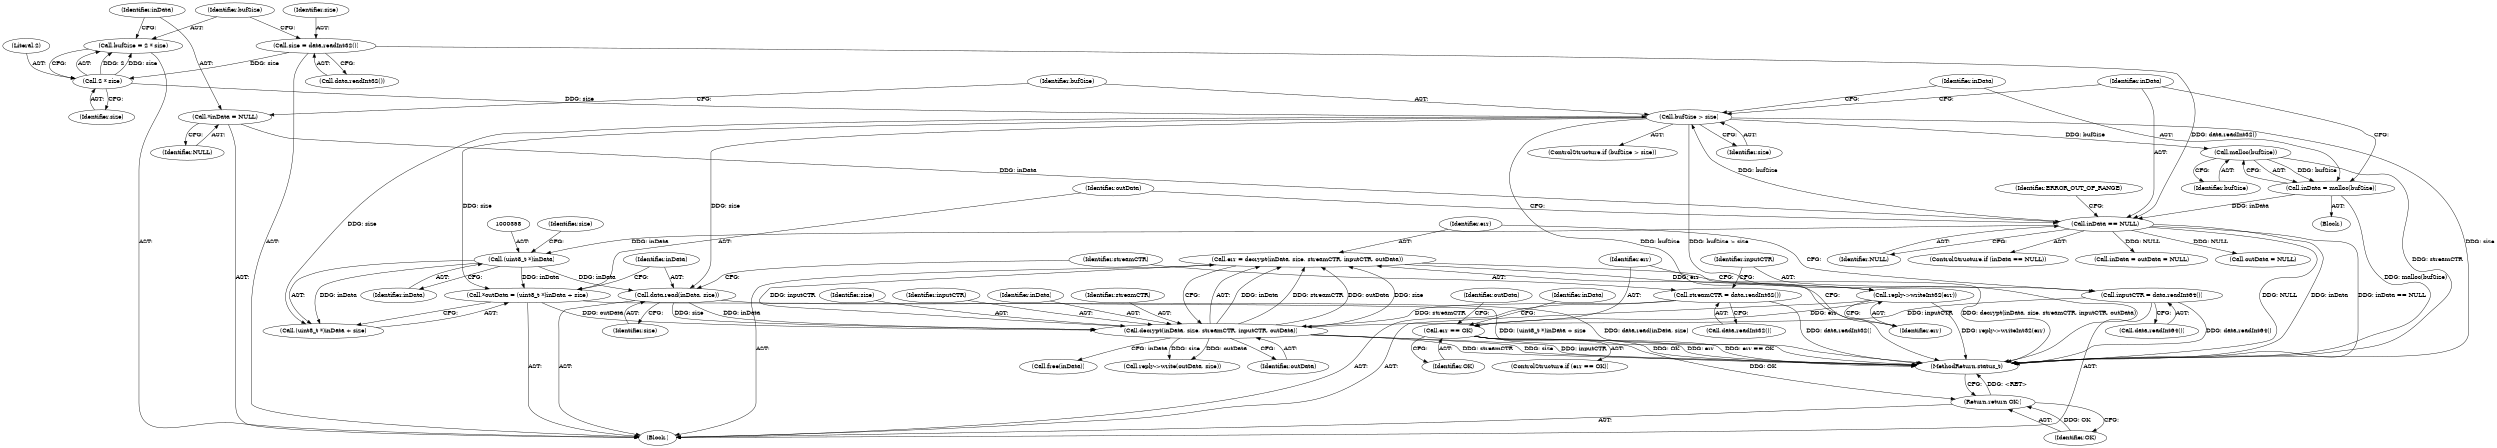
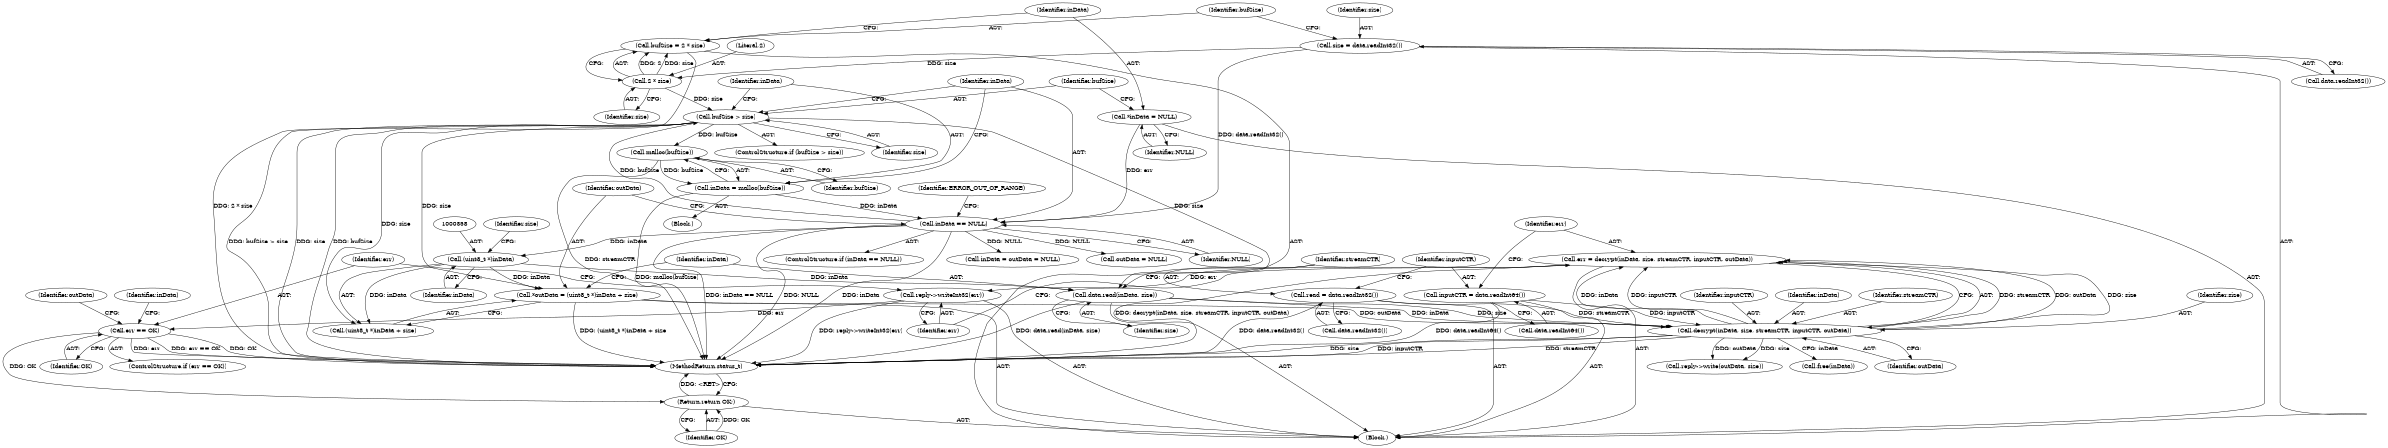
  digraph {
    n1 [label="(Call,err = decrypt(inData, size, streamCTR, inputCTR, outData))"]
    n2 [label="(Call,decrypt(inData, size, streamCTR, inputCTR, outData))"]
    n3 [label="(Call,reply->writeInt32(err))"]
    n4 [label="(MethodReturn,status_t)"]
    n5 [label="(Block,)"]
    n6 [label="(Identifier,outData)"]
    n7 [label="(Call,reply->write(outData, size))"]
    n8 [label="(Call,free(inData))"]
    n9 [label="(Call,err == OK)"]
    n10 [label="(Identifier,err)"]
    n11 [label="(Return,return OK;)"]
    n12 [label="(Call,data.read(inData, size))"]
    n13 [label="(Identifier,size)"]
    n14 [label="(Call,(uint8_t *)inData)"]
    n15 [label="(Call,*outData = (uint8_t *)inData + size)"]
    n16 [label="(Call,(uint8_t *)inData + size)"]
    n17 [label="(Identifier,inData)"]
    n18 [label="(Call,inData == NULL)"]
    n19 [label="(Call,outData = NULL)"]
    n20 [label="(Identifier,NULL)"]
    n21 [label="(ControlStructure,if (inData == NULL))"]
    n22 [label="(Call,inData = outData = NULL)"]
    n23 [label="(Call,bufSize > size)"]
    n24 [label="(Call,*inData = NULL)"]
    n25 [label="(Identifier,NULL)"]
    n26 [label="(Call,inData = malloc(bufSize))"]
    n27 [label="(Call,malloc(bufSize))"]
    n28 [label="(Block,)"]
    n29 [label="(Identifier,bufSize)"]
    n30 [label="(ControlStructure,if (bufSize > size))"]
    n31 [label="(Identifier,size)"]
    n32 [label="(Call,bufSize = 2 * size)"]
    n33 [label="(Call,2 * size)"]
    n34 [label="(Identifier,size)"]
    n35 [label="(Call,size = data.readInt32())"]
    n36 [label="(Call,data.readInt32())"]
-   n37 [label="(Call,streamCTR = data.readInt32())"]
+   n37 [label="(Call,read = data.readInt32())"]
    n38 [label="(Call,data.readInt32())"]
    n39 [label="(Call,inputCTR = data.readInt64())"]
    n40 [label="(Call,data.readInt64())"]
    n41 [label="(ControlStructure,if (err == OK))"]
    n42 [label="(Identifier,OK)"]
    n43 [label="(Identifier,OK)"]
    n44 [label="(Identifier,inData)"]
    n45 [label="(Identifier,size)"]
    n46 [label="(Literal,2)"]
    n47 [label="(Identifier,size)"]
    n48 [label="(Identifier,err)"]
    n49 [label="(Identifier,err)"]
    n50 [label="(Identifier,inputCTR)"]
    n51 [label="(Identifier,inData)"]
    n52 [label="(Identifier,size)"]
    n53 [label="(Identifier,inData)"]
    n54 [label="(Identifier,inData)"]
    n55 [label="(Identifier,ERROR_OUT_OF_RANGE)"]
    n56 [label="(Identifier,streamCTR)"]
    n57 [label="(Identifier,bufSize)"]
    n58 [label="(Identifier,inData)"]
    n59 [label="(Identifier,outData)"]
    n60 [label="(Identifier,inData)"]
    n61 [label="(Identifier,streamCTR)"]
    n62 [label="(Identifier,inputCTR)"]
    n63 [label="(Identifier,bufSize)"]
    n64 [label="(Identifier,outData)"]
    1000358
    n1 -> n2 [label="CFG: "]
    n1 -> n3 [label="DDG: err"]
    n1 -> n4 [label="DDG: decrypt(inData, size, streamCTR, inputCTR, outData)"]
    n1 -> n5 [label="AST: "]
    n2 -> n1 [label="AST: "]
    n2 -> n1 [label="DDG: streamCTR"]
    n2 -> n1 [label="DDG: outData"]
    n2 -> n1 [label="DDG: size"]
    n2 -> n1 [label="DDG: inData"]
    n2 -> n1 [label="DDG: inputCTR"]
    n2 -> n4 [label="DDG: size"]
    n2 -> n4 [label="DDG: inputCTR"]
    n2 -> n4 [label="DDG: streamCTR"]
    n2 -> n6 [label="CFG: "]
    n2 -> n7 [label="DDG: outData"]
    n2 -> n7 [label="DDG: size"]
    n2 -> n8 [label="CFG: inData"]
    n3 -> n4 [label="DDG: reply->writeInt32(err)"]
    n3 -> n5 [label="AST: "]
    n3 -> n9 [label="DDG: err"]
    n3 -> n10 [label="CFG: "]
    n4 -> n11 [label="CFG: "]
    n6 -> n2 [label="AST: "]
    n9 -> n4 [label="DDG: err == OK"]
    n9 -> n4 [label="DDG: OK"]
    n9 -> n4 [label="DDG: err"]
    n9 -> n11 [label="DDG: OK"]
    n9 -> n41 [label="AST: "]
    n9 -> n42 [label="CFG: "]
    n10 -> n1 [label="CFG: "]
    n10 -> n3 [label="AST: "]
    n11 -> n4 [label="DDG: <RET>"]
    n11 -> n5 [label="AST: "]
    n11 -> n43 [label="CFG: "]
    n12 -> n2 [label="DDG: inData"]
    n12 -> n2 [label="DDG: size"]
    n12 -> n4 [label="DDG: data.read(inData, size)"]
    n12 -> n5 [label="AST: "]
    n12 -> n13 [label="CFG: "]
    n13 -> n12 [label="AST: "]
    n14 -> n12 [label="DDG: inData"]
    n14 -> n15 [label="DDG: inData"]
    n14 -> n16 [label="AST: "]
    n14 -> n16 [label="DDG: inData"]
    n14 -> n17 [label="CFG: "]
    n15 -> n2 [label="DDG: outData"]
    n15 -> n4 [label="DDG: (uint8_t *)inData + size"]
    n15 -> n5 [label="AST: "]
    n15 -> n16 [label="CFG: "]
    n16 -> n15 [label="AST: "]
    n17 -> n14 [label="AST: "]
    n18 -> n4 [label="DDG: NULL"]
    n18 -> n4 [label="DDG: inData"]
    n18 -> n4 [label="DDG: inData == NULL"]
    n18 -> n14 [label="DDG: inData"]
    n18 -> n19 [label="DDG: NULL"]
    n18 -> n20 [label="CFG: "]
    n18 -> n21 [label="AST: "]
    n18 -> n22 [label="DDG: NULL"]
    n18 -> n23 [label="DDG: bufSize"]
    n20 -> n18 [label="AST: "]
    n23 -> n4 [label="DDG: bufSize > size"]
    n23 -> n4 [label="DDG: size"]
    n23 -> n4 [label="DDG: bufSize"]
    n23 -> n12 [label="DDG: size"]
    n23 -> n15 [label="DDG: size"]
    n23 -> n16 [label="DDG: size"]
    n23 -> n27 [label="DDG: bufSize"]
    n23 -> n30 [label="AST: "]
    n23 -> n31 [label="CFG: "]
    n24 -> n5 [label="AST: "]
-   n24 -> n18 [label="DDG: inData"]
+   n24 -> n18 [label="DDG: err"]
    n24 -> n25 [label="CFG: "]
    n25 -> n24 [label="AST: "]
    n26 -> n4 [label="DDG: malloc(bufSize)"]
    n26 -> n18 [label="DDG: inData"]
    n26 -> n27 [label="CFG: "]
    n26 -> n28 [label="AST: "]
    n27 -> n4 [label="DDG: streamCTR"]
    n27 -> n26 [label="AST: "]
    n27 -> n26 [label="DDG: bufSize"]
    n27 -> n29 [label="CFG: "]
    n29 -> n27 [label="AST: "]
    n31 -> n23 [label="AST: "]
+   n32 -> n4 [label="DDG: 2 * size"]
    n32 -> n5 [label="AST: "]
    n32 -> n33 [label="CFG: "]
    n33 -> n23 [label="DDG: size"]
    n33 -> n32 [label="AST: "]
    n33 -> n32 [label="DDG: 2"]
    n33 -> n32 [label="DDG: size"]
    n33 -> n34 [label="CFG: "]
    n34 -> n33 [label="AST: "]
    n35 -> n5 [label="AST: "]
    n35 -> n18 [label="DDG: data.readInt32()"]
    n35 -> n33 [label="DDG: size"]
    n35 -> n36 [label="CFG: "]
    n36 -> n35 [label="AST: "]
    n37 -> n2 [label="DDG: streamCTR"]
    n37 -> n4 [label="DDG: data.readInt32()"]
    n37 -> n5 [label="AST: "]
    n37 -> n38 [label="CFG: "]
    n38 -> n37 [label="AST: "]
    n39 -> n2 [label="DDG: inputCTR"]
    n39 -> n4 [label="DDG: data.readInt64()"]
    n39 -> n5 [label="AST: "]
    n39 -> n40 [label="CFG: "]
    n40 -> n39 [label="AST: "]
    n42 -> n9 [label="AST: "]
    n43 -> n11 [label="AST: "]
    n43 -> n11 [label="DDG: OK"]
    n44 -> n18 [label="AST: "]
    n44 -> n23 [label="CFG: "]
    n44 -> n26 [label="CFG: "]
    n45 -> n14 [label="CFG: "]
    n46 -> n33 [label="AST: "]
    n47 -> n2 [label="AST: "]
    n48 -> n3 [label="CFG: "]
    n48 -> n9 [label="AST: "]
    n49 -> n1 [label="AST: "]
    n49 -> n39 [label="CFG: "]
    n50 -> n2 [label="AST: "]
    n51 -> n23 [label="CFG: "]
    n51 -> n26 [label="AST: "]
    n52 -> n35 [label="AST: "]
    n53 -> n2 [label="AST: "]
    n54 -> n24 [label="AST: "]
    n54 -> n32 [label="CFG: "]
    n55 -> n18 [label="CFG: "]
    n56 -> n2 [label="AST: "]
    n57 -> n32 [label="AST: "]
    n57 -> n35 [label="CFG: "]
    n58 -> n9 [label="CFG: "]
    n59 -> n15 [label="AST: "]
    n59 -> n18 [label="CFG: "]
    n60 -> n12 [label="AST: "]
    n60 -> n15 [label="CFG: "]
    n61 -> n12 [label="CFG: "]
    n61 -> n37 [label="AST: "]
    n62 -> n37 [label="CFG: "]
    n62 -> n39 [label="AST: "]
    n63 -> n23 [label="AST: "]
    n63 -> n24 [label="CFG: "]
    n64 -> n9 [label="CFG: "]
    1000358 -> n14 [label="AST: "]
  }
